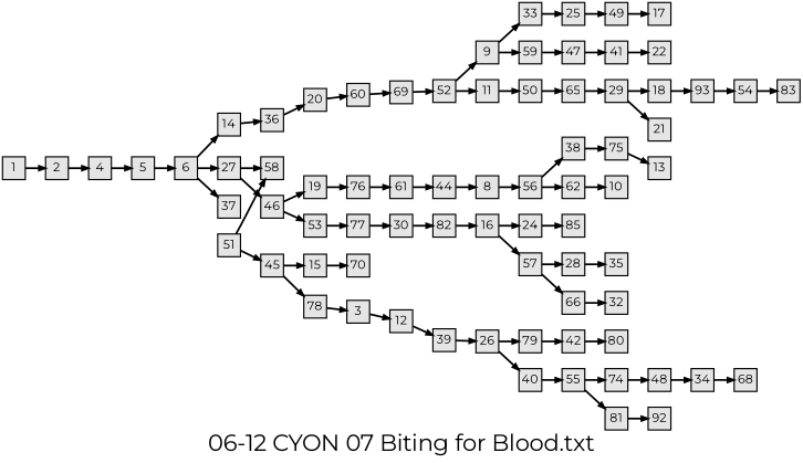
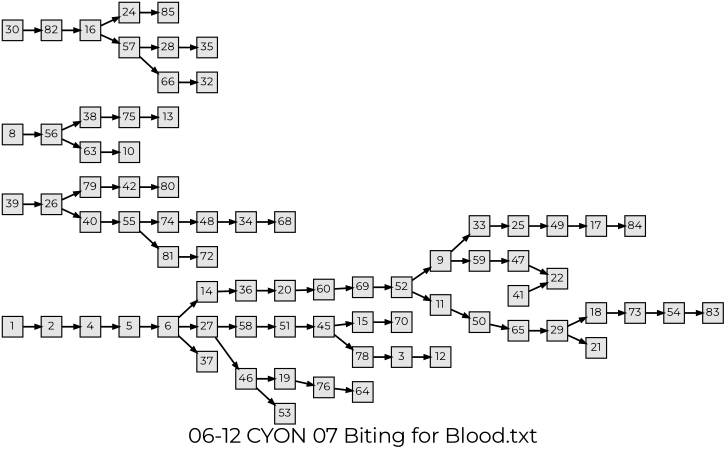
  digraph {
    fontname=Montserrat
    fontsize=36
    label="06-12 CYON 07 Biting for Blood.txt"
    nodesep=0.35
    ordering=out
    rankdir=LR
    ranksep=0.45
    node [fillcolor=grey90 fixedsize=true fontname=Montserrat fontsize=20 labelfloat=true margin="0,0" penwidth=2 regular=true shape=rect style=filled]
    edge [fontname=Montserrat fontsize=12 labelfloat=true penwidth=3]
    1
    2
    4
    5
    6
    14
    27
    37
    36
    58
    46
    20
    n13 [label=51]
    19
    53
    n16 [label=3]
    12
    39
    26
    8
    56
    38
-   62
+   62 [label=63]
    75
    10
    9
    33
    59
    25
    47
    49
    41
    11
    50
    65
    29
    79
    40
    60
    15
    70
    16
    24
    57
    85
    28
    66
    35
    32
    17
+   84
    18
-   73 [label=93]
+   73
    54
    83
    76
-   64 [label=61]
-   44
+   64
    69
    52
    42
    55
    80
    74
    81
    45
    21
    30
    82
    34
    68
-   77
    13
    48
-   72 [label=92]
+   72
    22
    78
    1 -> 2
    2 -> 4
    4 -> 5
    5 -> 6
    6 -> 14
    6 -> 27
    6 -> 37
    14 -> 36
    27 -> 58
    27 -> 46
    36 -> 20
-   n13 -> 58
+   58 -> n13
    46 -> 19
    46 -> 53
    20 -> 60
    n13 -> 45
    19 -> 76
-   53 -> 77
    n16 -> 12
-   12 -> 39
    39 -> 26
    26 -> 79
    26 -> 40
    8 -> 56
    56 -> 38
    56 -> 62
    38 -> 75
    62 -> 10
    75 -> 13
    9 -> 33
    9 -> 59
    33 -> 25
    59 -> 47
    25 -> 49
-   47 -> 41
+   47 -> 22
    49 -> 17
    41 -> 22
    11 -> 50
    50 -> 65
    65 -> 29
    29 -> 18
    29 -> 21
    79 -> 42
    40 -> 55
    60 -> 69
    15 -> 70
    16 -> 24
    16 -> 57
    24 -> 85
    57 -> 28
    57 -> 66
    28 -> 35
    66 -> 32
+   17 -> 84
    18 -> 73
    73 -> 54
    54 -> 83
    76 -> 64
-   64 -> 44
-   44 -> 8
    69 -> 52
    52 -> 9
    52 -> 11
    42 -> 80
    55 -> 74
    55 -> 81
    74 -> 48
    81 -> 72
    45 -> 15
    45 -> 78
    30 -> 82
    82 -> 16
    34 -> 68
-   77 -> 30
    48 -> 34
    78 -> n16
  }
